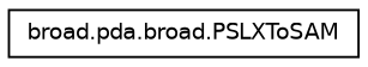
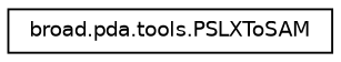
  digraph {
    rankdir=LR
-   n1 [color=black fillcolor=white fontname=Helvetica fontsize=10 height=0.2 label="broad.pda.broad.PSLXToSAM" shape=record style=filled width=0.4]
+   n1 [color=black fillcolor=white fontname=Helvetica fontsize=10 height=0.2 label="broad.pda.tools.PSLXToSAM" shape=record style=filled width=0.4]
  }
